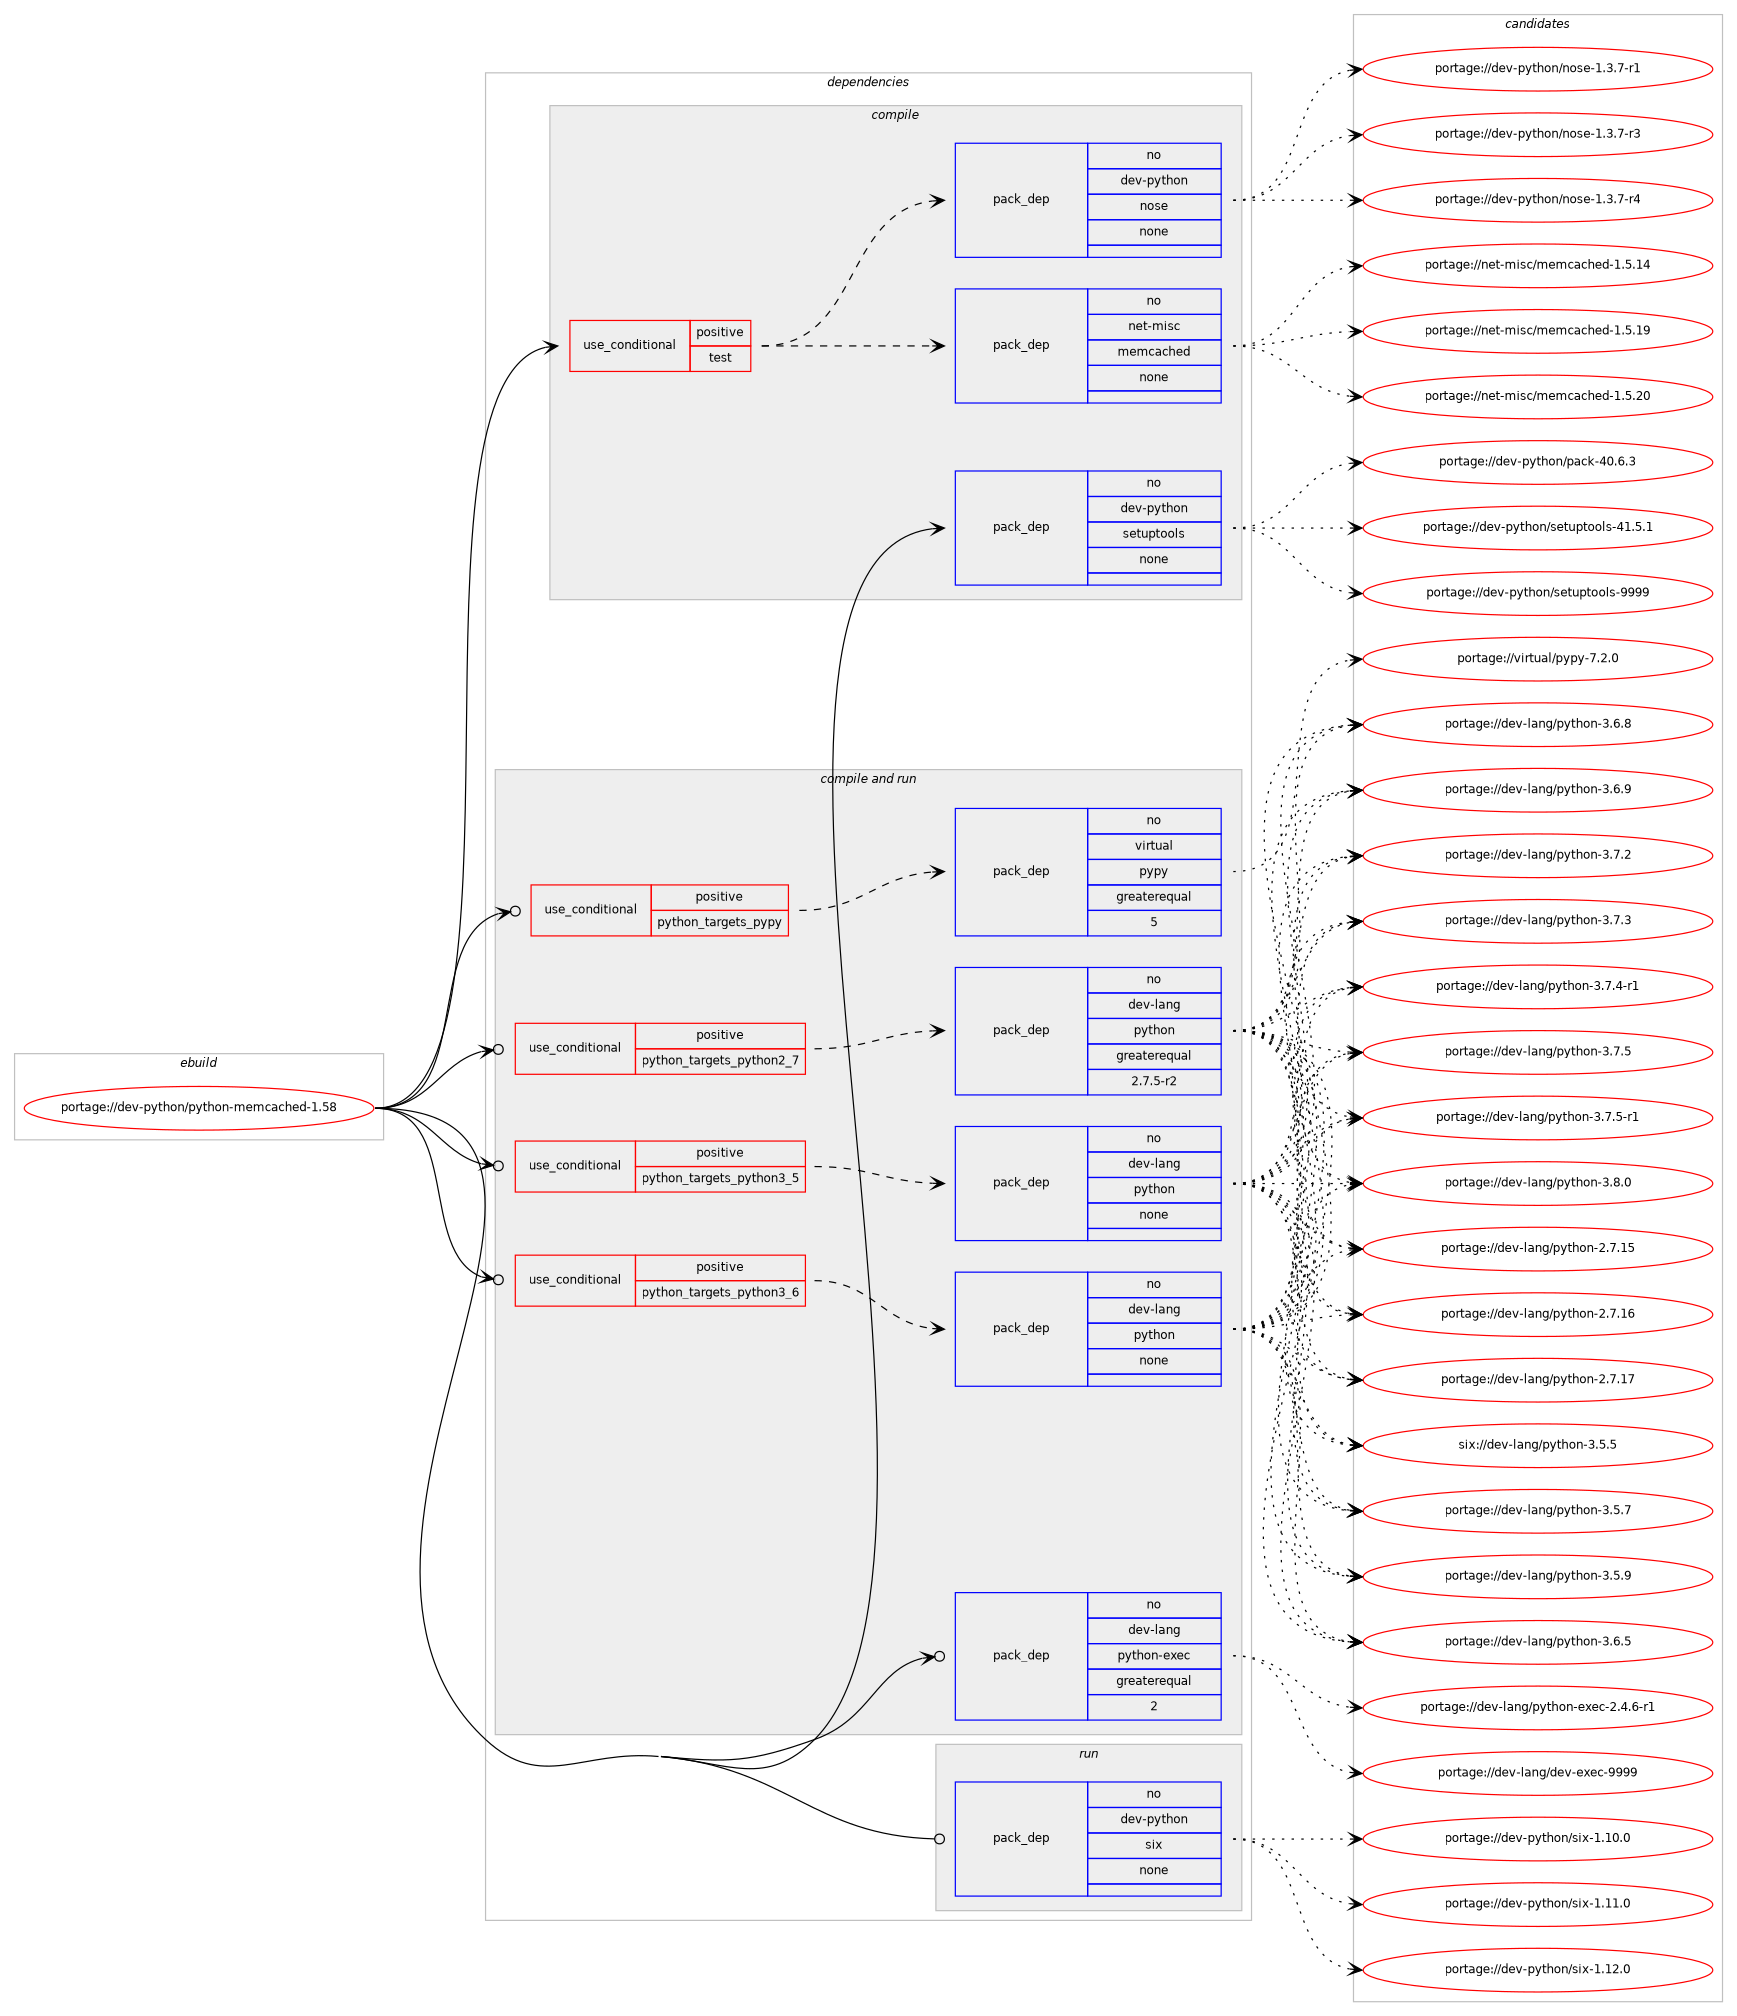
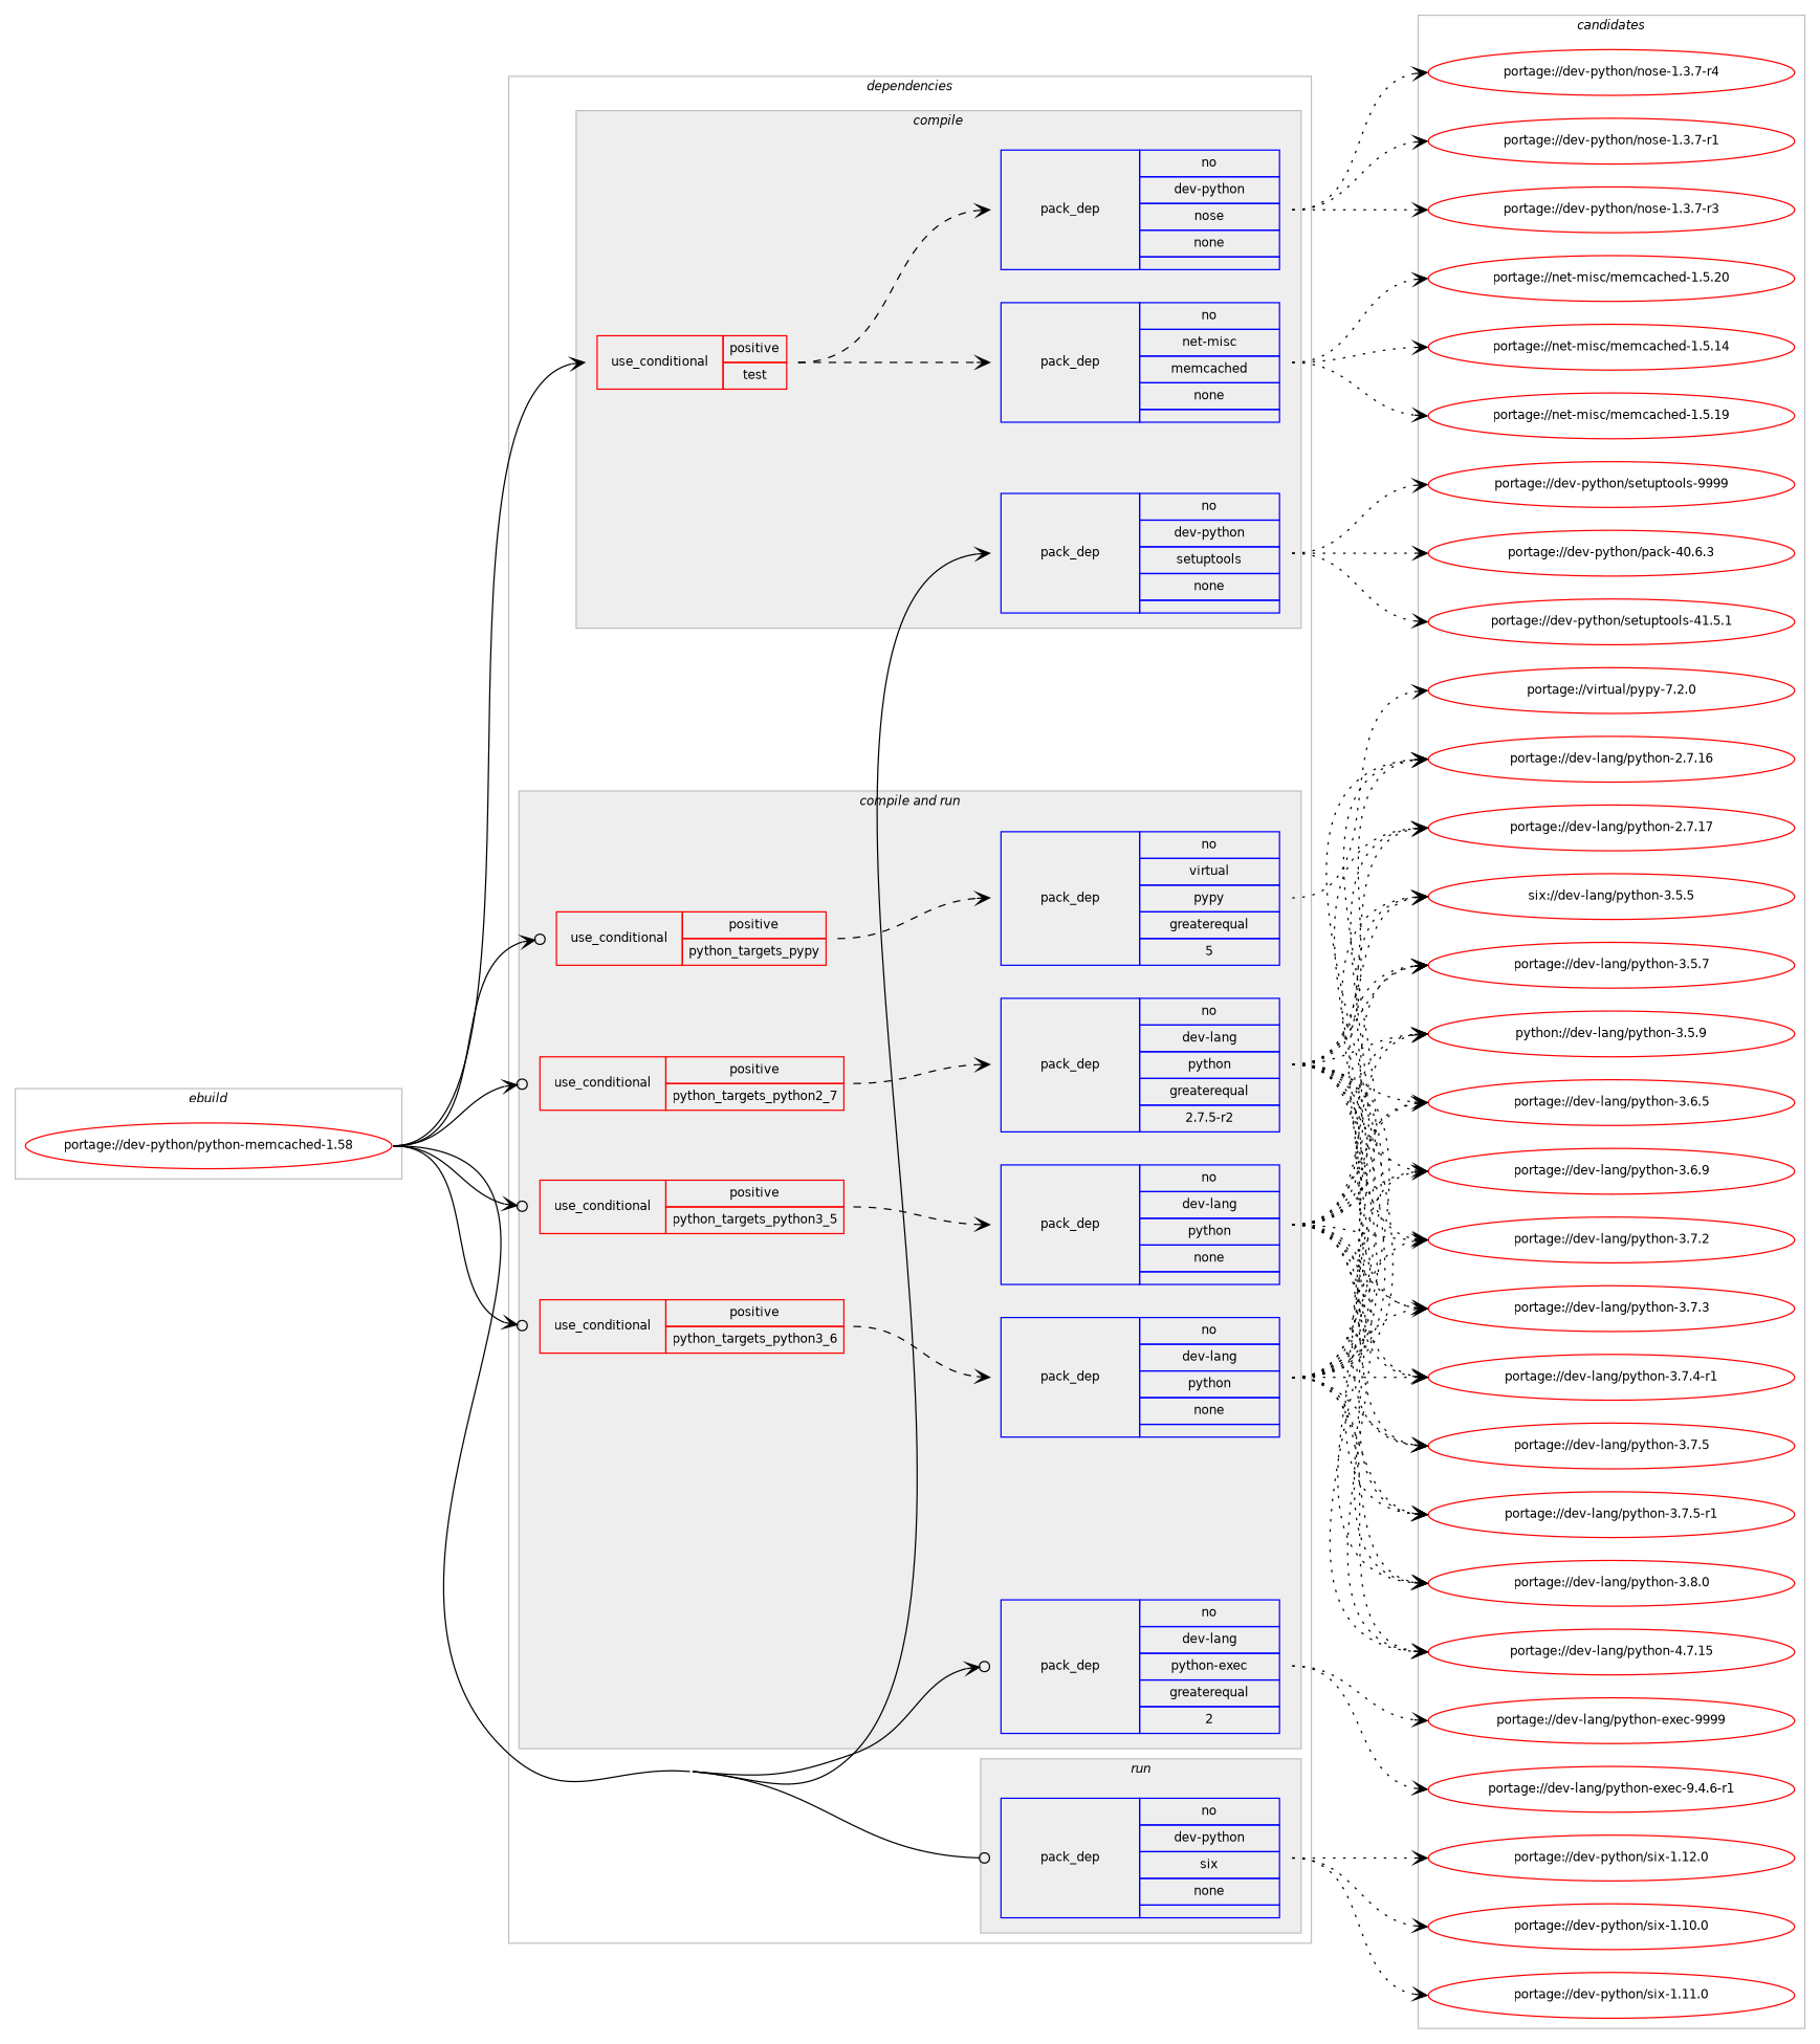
  digraph {
    compound=true
    concentrate=true
    fontname=Helvetica
    fontsize=10
    newrank=true
    rankdir=LR
    ranksep=1.5
    node [color=red fontname=Helvetica fontsize=10]
    edge [arrowhead=vee headport=w style=dotted tailport=e weight=100]
    n1 [label="portage://dev-python/python-memcached-1.58" width=4]
    n2 [color=blue label=<<TABLE BORDER="0" CELLBORDER="1" CELLSPACING="0" CELLPADDING="4" WIDTH="220"><TR><TD ROWSPAN="6" CELLPADDING="30">pack_dep</TD></TR><TR><TD WIDTH="110">no</TD></TR><TR><TD>net-misc</TD></TR><TR><TD>memcached</TD></TR><TR><TD>none</TD></TR><TR><TD></TD></TR></TABLE>> shape=none]
    n3 [color=blue label=<<TABLE BORDER="0" CELLBORDER="1" CELLSPACING="0" CELLPADDING="4" WIDTH="220"><TR><TD ROWSPAN="6" CELLPADDING="30">pack_dep</TD></TR><TR><TD WIDTH="110">no</TD></TR><TR><TD>dev-python</TD></TR><TR><TD>nose</TD></TR><TR><TD>none</TD></TR><TR><TD></TD></TR></TABLE>> shape=none]
    n4 [label=<<TABLE BORDER="0" CELLBORDER="1" CELLSPACING="0" CELLPADDING="4"><TR><TD ROWSPAN="3" CELLPADDING="10">use_conditional</TD></TR><TR><TD>positive</TD></TR><TR><TD>test</TD></TR></TABLE>> shape=none]
    n5 [color=blue label=<<TABLE BORDER="0" CELLBORDER="1" CELLSPACING="0" CELLPADDING="4" WIDTH="220"><TR><TD ROWSPAN="6" CELLPADDING="30">pack_dep</TD></TR><TR><TD WIDTH="110">no</TD></TR><TR><TD>dev-python</TD></TR><TR><TD>setuptools</TD></TR><TR><TD>none</TD></TR><TR><TD></TD></TR></TABLE>> shape=none]
    n6 [color=blue label=<<TABLE BORDER="0" CELLBORDER="1" CELLSPACING="0" CELLPADDING="4" WIDTH="220"><TR><TD ROWSPAN="6" CELLPADDING="30">pack_dep</TD></TR><TR><TD WIDTH="110">no</TD></TR><TR><TD>virtual</TD></TR><TR><TD>pypy</TD></TR><TR><TD>greaterequal</TD></TR><TR><TD>5</TD></TR></TABLE>> shape=none]
    n7 [label=<<TABLE BORDER="0" CELLBORDER="1" CELLSPACING="0" CELLPADDING="4"><TR><TD ROWSPAN="3" CELLPADDING="10">use_conditional</TD></TR><TR><TD>positive</TD></TR><TR><TD>python_targets_pypy</TD></TR></TABLE>> shape=none]
    n8 [color=blue label=<<TABLE BORDER="0" CELLBORDER="1" CELLSPACING="0" CELLPADDING="4" WIDTH="220"><TR><TD ROWSPAN="6" CELLPADDING="30">pack_dep</TD></TR><TR><TD WIDTH="110">no</TD></TR><TR><TD>dev-lang</TD></TR><TR><TD>python</TD></TR><TR><TD>greaterequal</TD></TR><TR><TD>2.7.5-r2</TD></TR></TABLE>> shape=none]
    n9 [label=<<TABLE BORDER="0" CELLBORDER="1" CELLSPACING="0" CELLPADDING="4"><TR><TD ROWSPAN="3" CELLPADDING="10">use_conditional</TD></TR><TR><TD>positive</TD></TR><TR><TD>python_targets_python2_7</TD></TR></TABLE>> shape=none]
    n10 [color=blue label=<<TABLE BORDER="0" CELLBORDER="1" CELLSPACING="0" CELLPADDING="4" WIDTH="220"><TR><TD ROWSPAN="6" CELLPADDING="30">pack_dep</TD></TR><TR><TD WIDTH="110">no</TD></TR><TR><TD>dev-lang</TD></TR><TR><TD>python</TD></TR><TR><TD>none</TD></TR><TR><TD></TD></TR></TABLE>> shape=none]
    n11 [label=<<TABLE BORDER="0" CELLBORDER="1" CELLSPACING="0" CELLPADDING="4"><TR><TD ROWSPAN="3" CELLPADDING="10">use_conditional</TD></TR><TR><TD>positive</TD></TR><TR><TD>python_targets_python3_5</TD></TR></TABLE>> shape=none]
    n12 [color=blue label=<<TABLE BORDER="0" CELLBORDER="1" CELLSPACING="0" CELLPADDING="4" WIDTH="220"><TR><TD ROWSPAN="6" CELLPADDING="30">pack_dep</TD></TR><TR><TD WIDTH="110">no</TD></TR><TR><TD>dev-lang</TD></TR><TR><TD>python</TD></TR><TR><TD>none</TD></TR><TR><TD></TD></TR></TABLE>> shape=none]
    n13 [label=<<TABLE BORDER="0" CELLBORDER="1" CELLSPACING="0" CELLPADDING="4"><TR><TD ROWSPAN="3" CELLPADDING="10">use_conditional</TD></TR><TR><TD>positive</TD></TR><TR><TD>python_targets_python3_6</TD></TR></TABLE>> shape=none]
    n14 [color=blue label=<<TABLE BORDER="0" CELLBORDER="1" CELLSPACING="0" CELLPADDING="4" WIDTH="220"><TR><TD ROWSPAN="6" CELLPADDING="30">pack_dep</TD></TR><TR><TD WIDTH="110">no</TD></TR><TR><TD>dev-lang</TD></TR><TR><TD>python-exec</TD></TR><TR><TD>greaterequal</TD></TR><TR><TD>2</TD></TR></TABLE>> shape=none]
    n15 [color=blue label=<<TABLE BORDER="0" CELLBORDER="1" CELLSPACING="0" CELLPADDING="4" WIDTH="220"><TR><TD ROWSPAN="6" CELLPADDING="30">pack_dep</TD></TR><TR><TD WIDTH="110">no</TD></TR><TR><TD>dev-python</TD></TR><TR><TD>six</TD></TR><TR><TD>none</TD></TR><TR><TD></TD></TR></TABLE>> shape=none]
    n16 [label="portage://net-misc/memcached-1.5.14" width=4]
    n17 [label="portage://net-misc/memcached-1.5.19" width=4]
    n18 [label="portage://net-misc/memcached-1.5.20" width=4]
    n19 [label="portage://dev-python/nose-1.3.7-r1" width=4]
    n20 [label="portage://dev-python/nose-1.3.7-r3" width=4]
    n21 [label="portage://dev-python/nose-1.3.7-r4" width=4]
    n22 [label="portage://dev-python/pack-40.6.3" width=4]
    n23 [label="portage://dev-python/setuptools-41.5.1" width=4]
    n24 [label="portage://dev-python/setuptools-9999" width=4]
    n25 [label="portage://virtual/pypy-7.2.0" width=4]
-   n26 [label="portage://dev-lang/python-2.7.15" width=4]
+   n26 [label="portage://dev-lang/python-4.7.15" width=4]
    n27 [label="portage://dev-lang/python-2.7.16" width=4]
    n28 [label="portage://dev-lang/python-2.7.17" width=4]
    n29 [label="six://dev-lang/python-3.5.5" width=4]
    n30 [label="portage://dev-lang/python-3.5.7" width=4]
-   n31 [label="portage://dev-lang/python-3.5.9" width=4]
+   n31 [label="python://dev-lang/python-3.5.9" width=4]
    n32 [label="portage://dev-lang/python-3.6.5" width=4]
-   n33 [label="portage://dev-lang/python-3.6.8" width=4]
    n34 [label="portage://dev-lang/python-3.6.9" width=4]
    n35 [label="portage://dev-lang/python-3.7.2" width=4]
    n36 [label="portage://dev-lang/python-3.7.3" width=4]
    n37 [label="portage://dev-lang/python-3.7.4-r1" width=4]
    n38 [label="portage://dev-lang/python-3.7.5" width=4]
    n39 [label="portage://dev-lang/python-3.7.5-r1" width=4]
    n40 [label="portage://dev-lang/python-3.8.0" width=4]
-   n41 [label="portage://dev-lang/python-exec-2.4.6-r1" width=4]
-   n42 [label="portage://dev-lang/dev-exec-9999" width=4]
+   n41 [label="portage://dev-lang/python-exec-9.4.6-r1" width=4]
+   n42 [label="portage://dev-lang/python-exec-9999" width=4]
    n43 [label="portage://dev-python/six-1.10.0" width=4]
    n44 [label="portage://dev-python/six-1.11.0" width=4]
    n45 [label="portage://dev-python/six-1.12.0" width=4]
    subgraph cluster_1 {
      color=gray
      label=<<i>ebuild</i>>
      rank=same
      n1
    }
    subgraph cluster_2 {
      color=gray
      label=<<i>dependencies</i>>
      subgraph cluster_3 {
        color=gray
        fillcolor="#eeeeee"
        label=<<i>compile</i>>
        style=filled
        subgraph sub_4 {
          color=gray
          fillcolor="#eeeeee"
          label=<<i>compile</i>>
          style=filled
          n4
          subgraph sub_5 {
            color=gray
            fillcolor="#eeeeee"
            label=<<i>compile</i>>
            style=filled
            n2
          }
          subgraph sub_6 {
            color=gray
            fillcolor="#eeeeee"
            label=<<i>compile</i>>
            style=filled
            n3
          }
        }
        subgraph sub_7 {
          color=gray
          fillcolor="#eeeeee"
          label=<<i>compile</i>>
          style=filled
          n5
        }
      }
      subgraph cluster_8 {
        color=gray
        fillcolor="#eeeeee"
        label=<<i>compile and run</i>>
        style=filled
        subgraph sub_9 {
          color=gray
          fillcolor="#eeeeee"
          label=<<i>compile and run</i>>
          style=filled
          n7
          subgraph sub_10 {
            color=gray
            fillcolor="#eeeeee"
            label=<<i>compile and run</i>>
            style=filled
            n6
          }
        }
        subgraph sub_11 {
          color=gray
          fillcolor="#eeeeee"
          label=<<i>compile and run</i>>
          style=filled
          n9
          subgraph sub_12 {
            color=gray
            fillcolor="#eeeeee"
            label=<<i>compile and run</i>>
            style=filled
            n8
          }
        }
        subgraph sub_13 {
          color=gray
          fillcolor="#eeeeee"
          label=<<i>compile and run</i>>
          style=filled
          n11
          subgraph sub_14 {
            color=gray
            fillcolor="#eeeeee"
            label=<<i>compile and run</i>>
            style=filled
            n10
          }
        }
        subgraph sub_15 {
          color=gray
          fillcolor="#eeeeee"
          label=<<i>compile and run</i>>
          style=filled
          n13
          subgraph sub_16 {
            color=gray
            fillcolor="#eeeeee"
            label=<<i>compile and run</i>>
            style=filled
            n12
          }
        }
        subgraph sub_17 {
          color=gray
          fillcolor="#eeeeee"
          label=<<i>compile and run</i>>
          style=filled
          n14
        }
      }
      subgraph cluster_18 {
        color=gray
        fillcolor="#eeeeee"
        label=<<i>run</i>>
        style=filled
        subgraph sub_19 {
          color=gray
          fillcolor="#eeeeee"
          label=<<i>run</i>>
          style=filled
          n15
        }
      }
    }
    subgraph cluster_20 {
      color=gray
      label=<<i>candidates</i>>
      rank=same
      subgraph sub_21 {
        color=black
        label=<<i>candidates</i>>
        nodesep=1
        rank=same
        n16
        n17
        n18
      }
      subgraph sub_22 {
        color=black
        label=<<i>candidates</i>>
        nodesep=1
        rank=same
        n19
        n20
        n21
      }
      subgraph sub_23 {
        color=black
        label=<<i>candidates</i>>
        nodesep=1
        rank=same
        n22
        n23
        n24
      }
      subgraph sub_24 {
        color=black
        label=<<i>candidates</i>>
        nodesep=1
        rank=same
        n25
      }
      subgraph sub_25 {
        color=black
        label=<<i>candidates</i>>
        nodesep=1
        rank=same
        n26
        n27
        n28
        n29
        n30
        n31
        n32
-       n33
        n34
        n35
        n36
        n37
        n38
        n39
        n40
      }
      subgraph sub_26 {
        color=black
        label=<<i>candidates</i>>
        nodesep=1
        rank=same
        n26
        n27
        n28
        n29
        n30
        n31
        n32
-       n33
        n34
        n35
        n36
        n37
        n38
        n39
        n40
      }
      subgraph sub_27 {
        color=black
        label=<<i>candidates</i>>
        nodesep=1
        rank=same
        n26
        n27
        n28
        n29
        n30
        n31
        n32
-       n33
        n34
        n35
        n36
        n37
        n38
        n39
        n40
      }
      subgraph sub_28 {
        color=black
        label=<<i>candidates</i>>
        nodesep=1
        rank=same
        n41
        n42
      }
      subgraph sub_29 {
        color=black
        label=<<i>candidates</i>>
        nodesep=1
        rank=same
        n43
        n44
        n45
      }
    }
    n1 -> n4 [style=solid weight=20]
    n1 -> n5 [style=solid weight=20]
    n1 -> n7 [arrowhead=odotvee style=solid weight=20]
    n1 -> n9 [arrowhead=odotvee style=solid weight=20]
    n1 -> n11 [arrowhead=odotvee style=solid weight=20]
    n1 -> n13 [arrowhead=odotvee style=solid weight=20]
    n1 -> n14 [arrowhead=odotvee style=solid weight=20]
    n1 -> n15 [arrowhead=odot style=solid weight=20]
    n2 -> n16
    n2 -> n17
    n2 -> n18
    n3 -> n19
    n3 -> n20
    n3 -> n21
    n4 -> n2 [style=dashed weight=20]
    n4 -> n3 [style=dashed weight=20]
    n5 -> n22
    n5 -> n23
    n5 -> n24
    n6 -> n25
    n7 -> n6 [style=dashed weight=20]
    n8 -> n26
    n8 -> n27
    n8 -> n28
    n8 -> n29
    n8 -> n30
    n8 -> n31
    n8 -> n32
-   n8 -> n33
    n8 -> n34
    n8 -> n35
    n8 -> n36
    n8 -> n37
    n8 -> n38
    n8 -> n39
    n8 -> n40
    n9 -> n8 [style=dashed weight=20]
    n10 -> n26
    n10 -> n27
    n10 -> n28
    n10 -> n29
    n10 -> n30
    n10 -> n31
    n10 -> n32
-   n10 -> n33
    n10 -> n34
    n10 -> n35
    n10 -> n36
    n10 -> n37
    n10 -> n38
    n10 -> n39
    n10 -> n40
    n11 -> n10 [style=dashed weight=20]
    n12 -> n26
    n12 -> n27
    n12 -> n28
    n12 -> n29
    n12 -> n30
    n12 -> n31
    n12 -> n32
-   n12 -> n33
    n12 -> n34
    n12 -> n35
    n12 -> n36
    n12 -> n37
    n12 -> n38
    n12 -> n39
    n12 -> n40
    n13 -> n12 [style=dashed weight=20]
    n14 -> n41
    n14 -> n42
    n15 -> n43
    n15 -> n44
    n15 -> n45
  }
